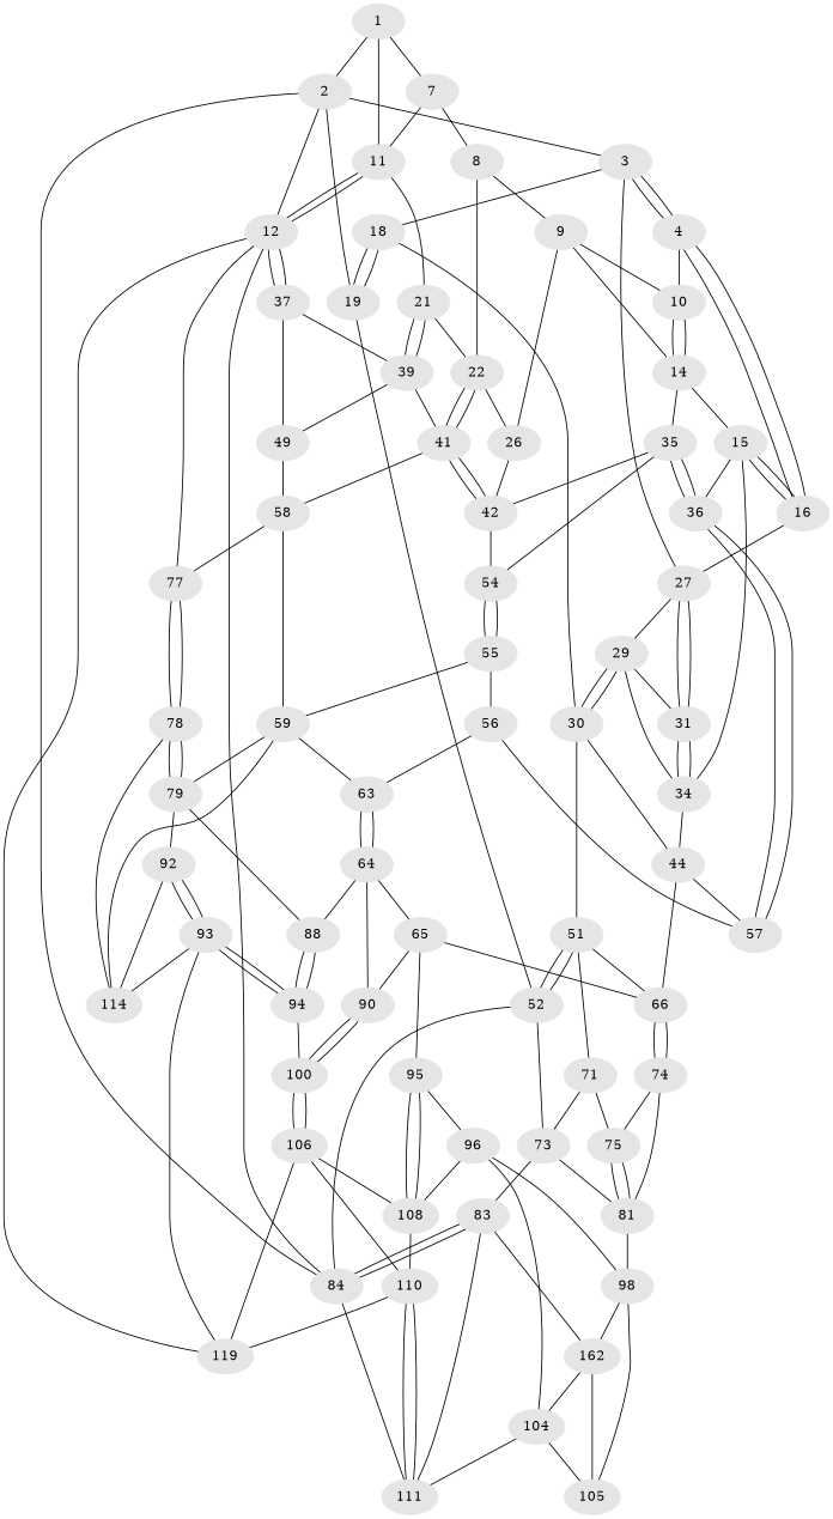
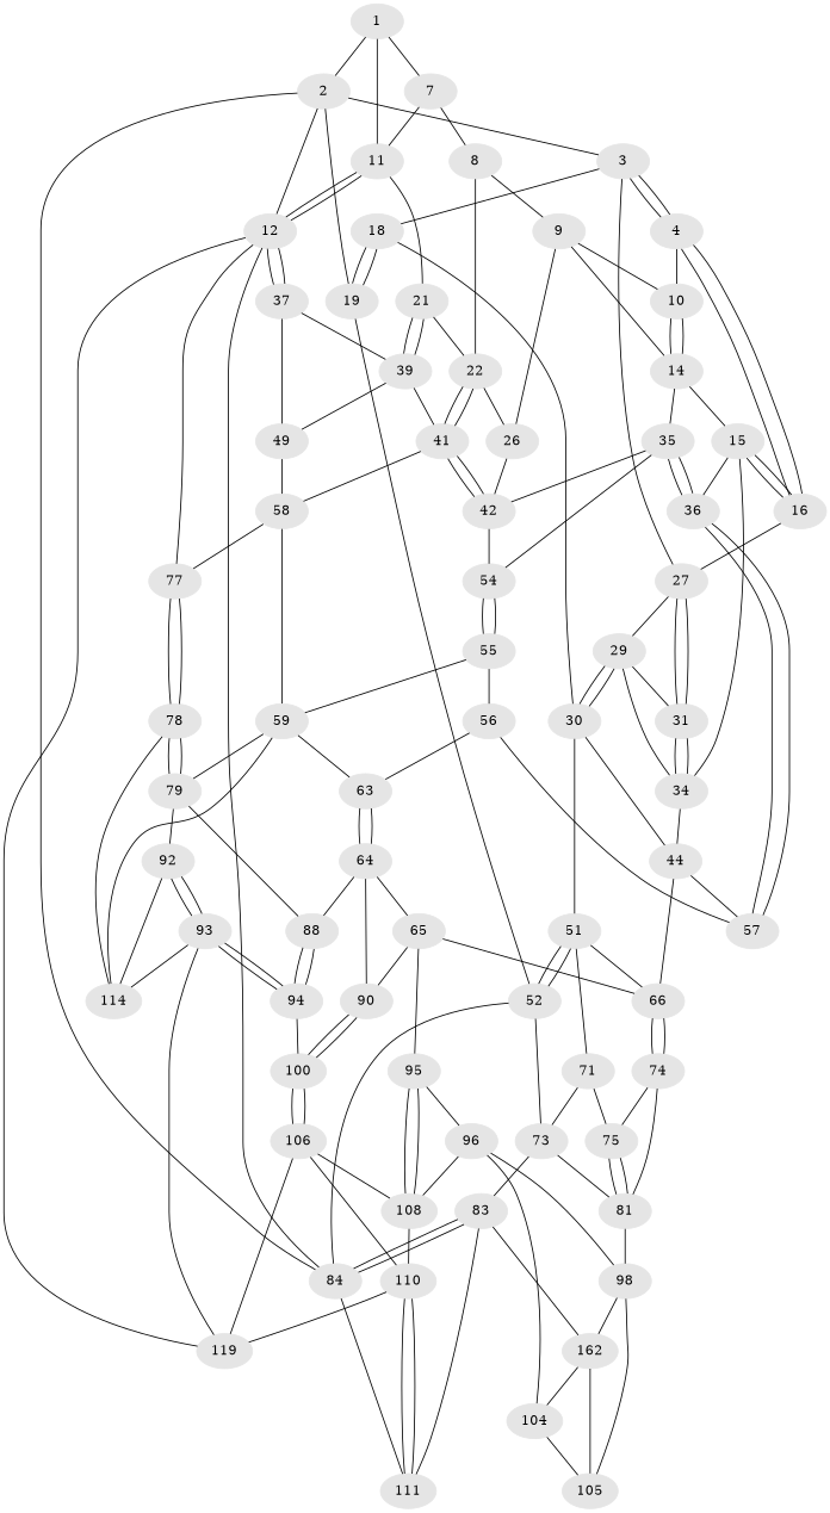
  graph {
    node [color=gray90 style=filled]
    1 [super="+6"]
    2 [super="+13"]
    7
    11 [super="+20"]
    3 [super="+17"]
    12 [super="+85"]
    19
    84 [super="+87"]
    8
    21
    4 [super="+5"]
    18
    27 [super="+28"]
    37 [super="+38"]
    77 [super="+86"]
    119 [super="+120"]
    52 [super="+53"]
    111 [super="+118"]
    10
    16
    30 [super="+45"]
    29 [super="+32"]
    31
    14 [super="+25"]
    9 [super="+24"]
    22 [super="+23"]
    26
    41 [super="+48"]
    15 [super="+33"]
    35 [super="+46"]
    42 [super="+43"]
    39 [super="+47"]
    49 [super="+50"]
    78
    34 [super="+40"]
    36
    54
    44 [super="+61"]
    57
    51 [super="+68"]
    73 [super="+82"]
    58 [super="+69"]
    66 [super="+67"]
    71 [super="+72"]
    55 [super="+60"]
    59 [super="+70"]
    74
    75 [super="+76"]
    81 [super="+99"]
    83 [super="+103"]
    56 [super="+62"]
    63
    79 [super="+80"]
    114 [super="+115"]
    64 [super="+89"]
    88
    92
    65 [super="+91"]
    90
    95
    94
    100
    96 [super="+97"]
    108 [super="+109"]
    98 [super="+101"]
    n66 [label=162 super="+113"]
    93 [super="+116"]
    105
    104 [super="+112"]
    106 [super="+107"]
    110 [super="+117"]
    1 -- 2
    1 -- 7
    1 -- 11
    2 -- 3
    2 -- 12
    2 -- 19
    2 -- 84
    7 -- 11
    7 -- 8
    11 -- 12
    11 -- 12
    11 -- 21
    3 -- 4
    3 -- 4
    3 -- 18
    3 -- 27
    12 -- 84
    12 -- 37
    12 -- 37
    12 -- 77
    12 -- 119
    19 -- 52
    84 -- 111
    8 -- 9
    8 -- 22
    21 -- 22
    21 -- 39
    21 -- 39
    4 -- 10
    4 -- 16
    4 -- 16
    18 -- 19
    18 -- 19
    18 -- 30
    27 -- 29
    27 -- 31
    27 -- 31
    37 -- 39
    37 -- 49 [weight=2]
    77 -- 78
    77 -- 78
    52 -- 84
    52 -- 73
    10 -- 14
    10 -- 14
    16 -- 27
    30 -- 44
    30 -- 51
    29 -- 30
    29 -- 30
    29 -- 31
    29 -- 34
    31 -- 34
    31 -- 34
    14 -- 15
    14 -- 35
    9 -- 10
    9 -- 14
    9 -- 26
    22 -- 26
    22 -- 41
    22 -- 41
    26 -- 42
    41 -- 42
    41 -- 42
    41 -- 58
    15 -- 16
    15 -- 16
    15 -- 34
    15 -- 36
    35 -- 42
    35 -- 36
    35 -- 36
    35 -- 54
    42 -- 54
    39 -- 41
    39 -- 49
    49 -- 58
    78 -- 79
    78 -- 79
    78 -- 114
    34 -- 44
    36 -- 57
    36 -- 57
    54 -- 55
    54 -- 55
    44 -- 57
    44 -- 66
    51 -- 52
    51 -- 52
    51 -- 66
    51 -- 71
    73 -- 81
    73 -- 83
    58 -- 77
    58 -- 59
    66 -- 74
    66 -- 74
    71 -- 73
    71 -- 75 [weight=2]
    55 -- 59
    55 -- 56 [weight=2]
    59 -- 63
    59 -- 79
    59 -- 114
    74 -- 75
    74 -- 81
    75 -- 81
    75 -- 81
    81 -- 98
    83 -- 84
    83 -- 84
    83 -- 111
    83 -- n66
    56 -- 57
    56 -- 63
    63 -- 64
    63 -- 64
    79 -- 88
    79 -- 92
    64 -- 88
    64 -- 65
    64 -- 90
    88 -- 94
    88 -- 94
    92 -- 114
    92 -- 93
    92 -- 93
    65 -- 66
    65 -- 90
    65 -- 95
    90 -- 100
    90 -- 100
    95 -- 96
    95 -- 108
    95 -- 108
    94 -- 100
    100 -- 106
    100 -- 106
    96 -- 108
    96 -- 98
    96 -- 104
    108 -- 110
    98 -- n66
    98 -- 105
    n66 -- 105
    n66 -- 104
    93 -- 119
    93 -- 114
    93 -- 94
    93 -- 94
-   104 -- 111
    104 -- 105
    106 -- 119
    106 -- 108
    106 -- 110
    110 -- 119
    110 -- 111
    110 -- 111
  }
